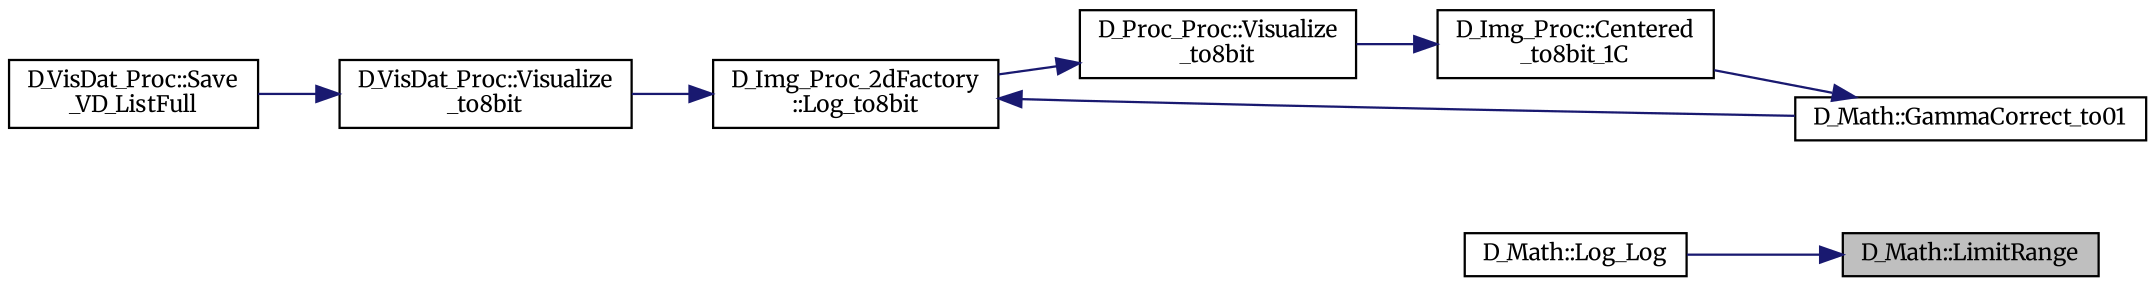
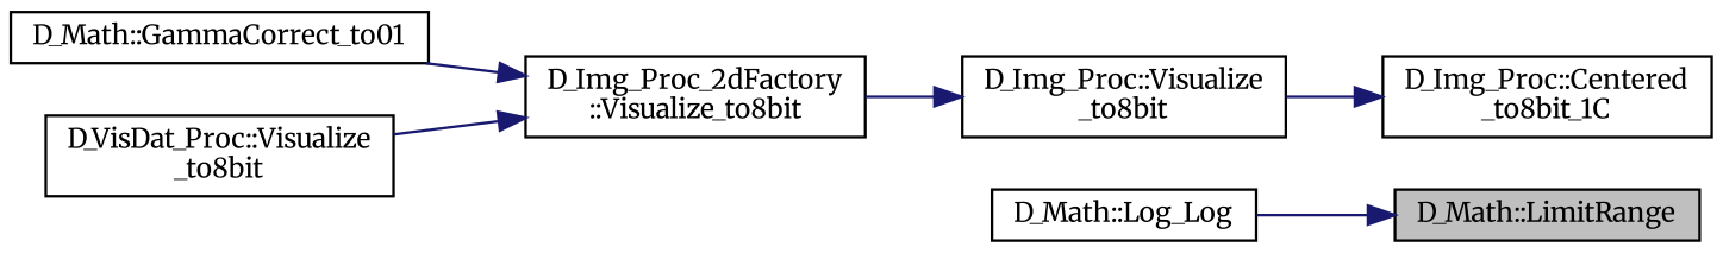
  digraph {
    fontname=Merriweather
    rankdir=RL
    node [color=black fillcolor=white fontname=Merriweather fontsize=10 shape=record style=filled]
    edge [color=midnightblue dir=back fontname=Merriweather fontsize=10 labelfontname=Helvetica labelfontsize=10 style=solid]
    n1 [fillcolor=grey75 fontcolor=black height=0.2 label="D_Math::LimitRange" width=0.4]
    n2 [height=0.2 label="D_Math::Log_Log" width=0.4]
    n3 [height=0.2 label="D_Math::GammaCorrect_to01" width=0.4]
    n4 [height=0.2 label="D_Img_Proc::Centered\l_to8bit_1C" width=0.4]
-   n5 [height=0.2 label="D_Proc_Proc::Visualize\l_to8bit" width=0.4]
-   n6 [height=0.2 label="D_Img_Proc_2dFactory\l::Log_to8bit" width=0.4]
+   n5 [height=0.2 label="D_Img_Proc::Visualize\l_to8bit" width=0.4]
+   n6 [height=0.2 label="D_Img_Proc_2dFactory\l::Visualize_to8bit" width=0.4]
    n7 [height=0.2 label="D_VisDat_Proc::Visualize\l_to8bit" width=0.4]
-   n8 [height=0.2 label="D_VisDat_Proc::Save\l_VD_ListFull" width=0.4]
    n1 -> n2
-   n3 -> n4
    n4 -> n5
    n5 -> n6
    n6 -> n3
    n6 -> n7
-   n7 -> n8
  }
